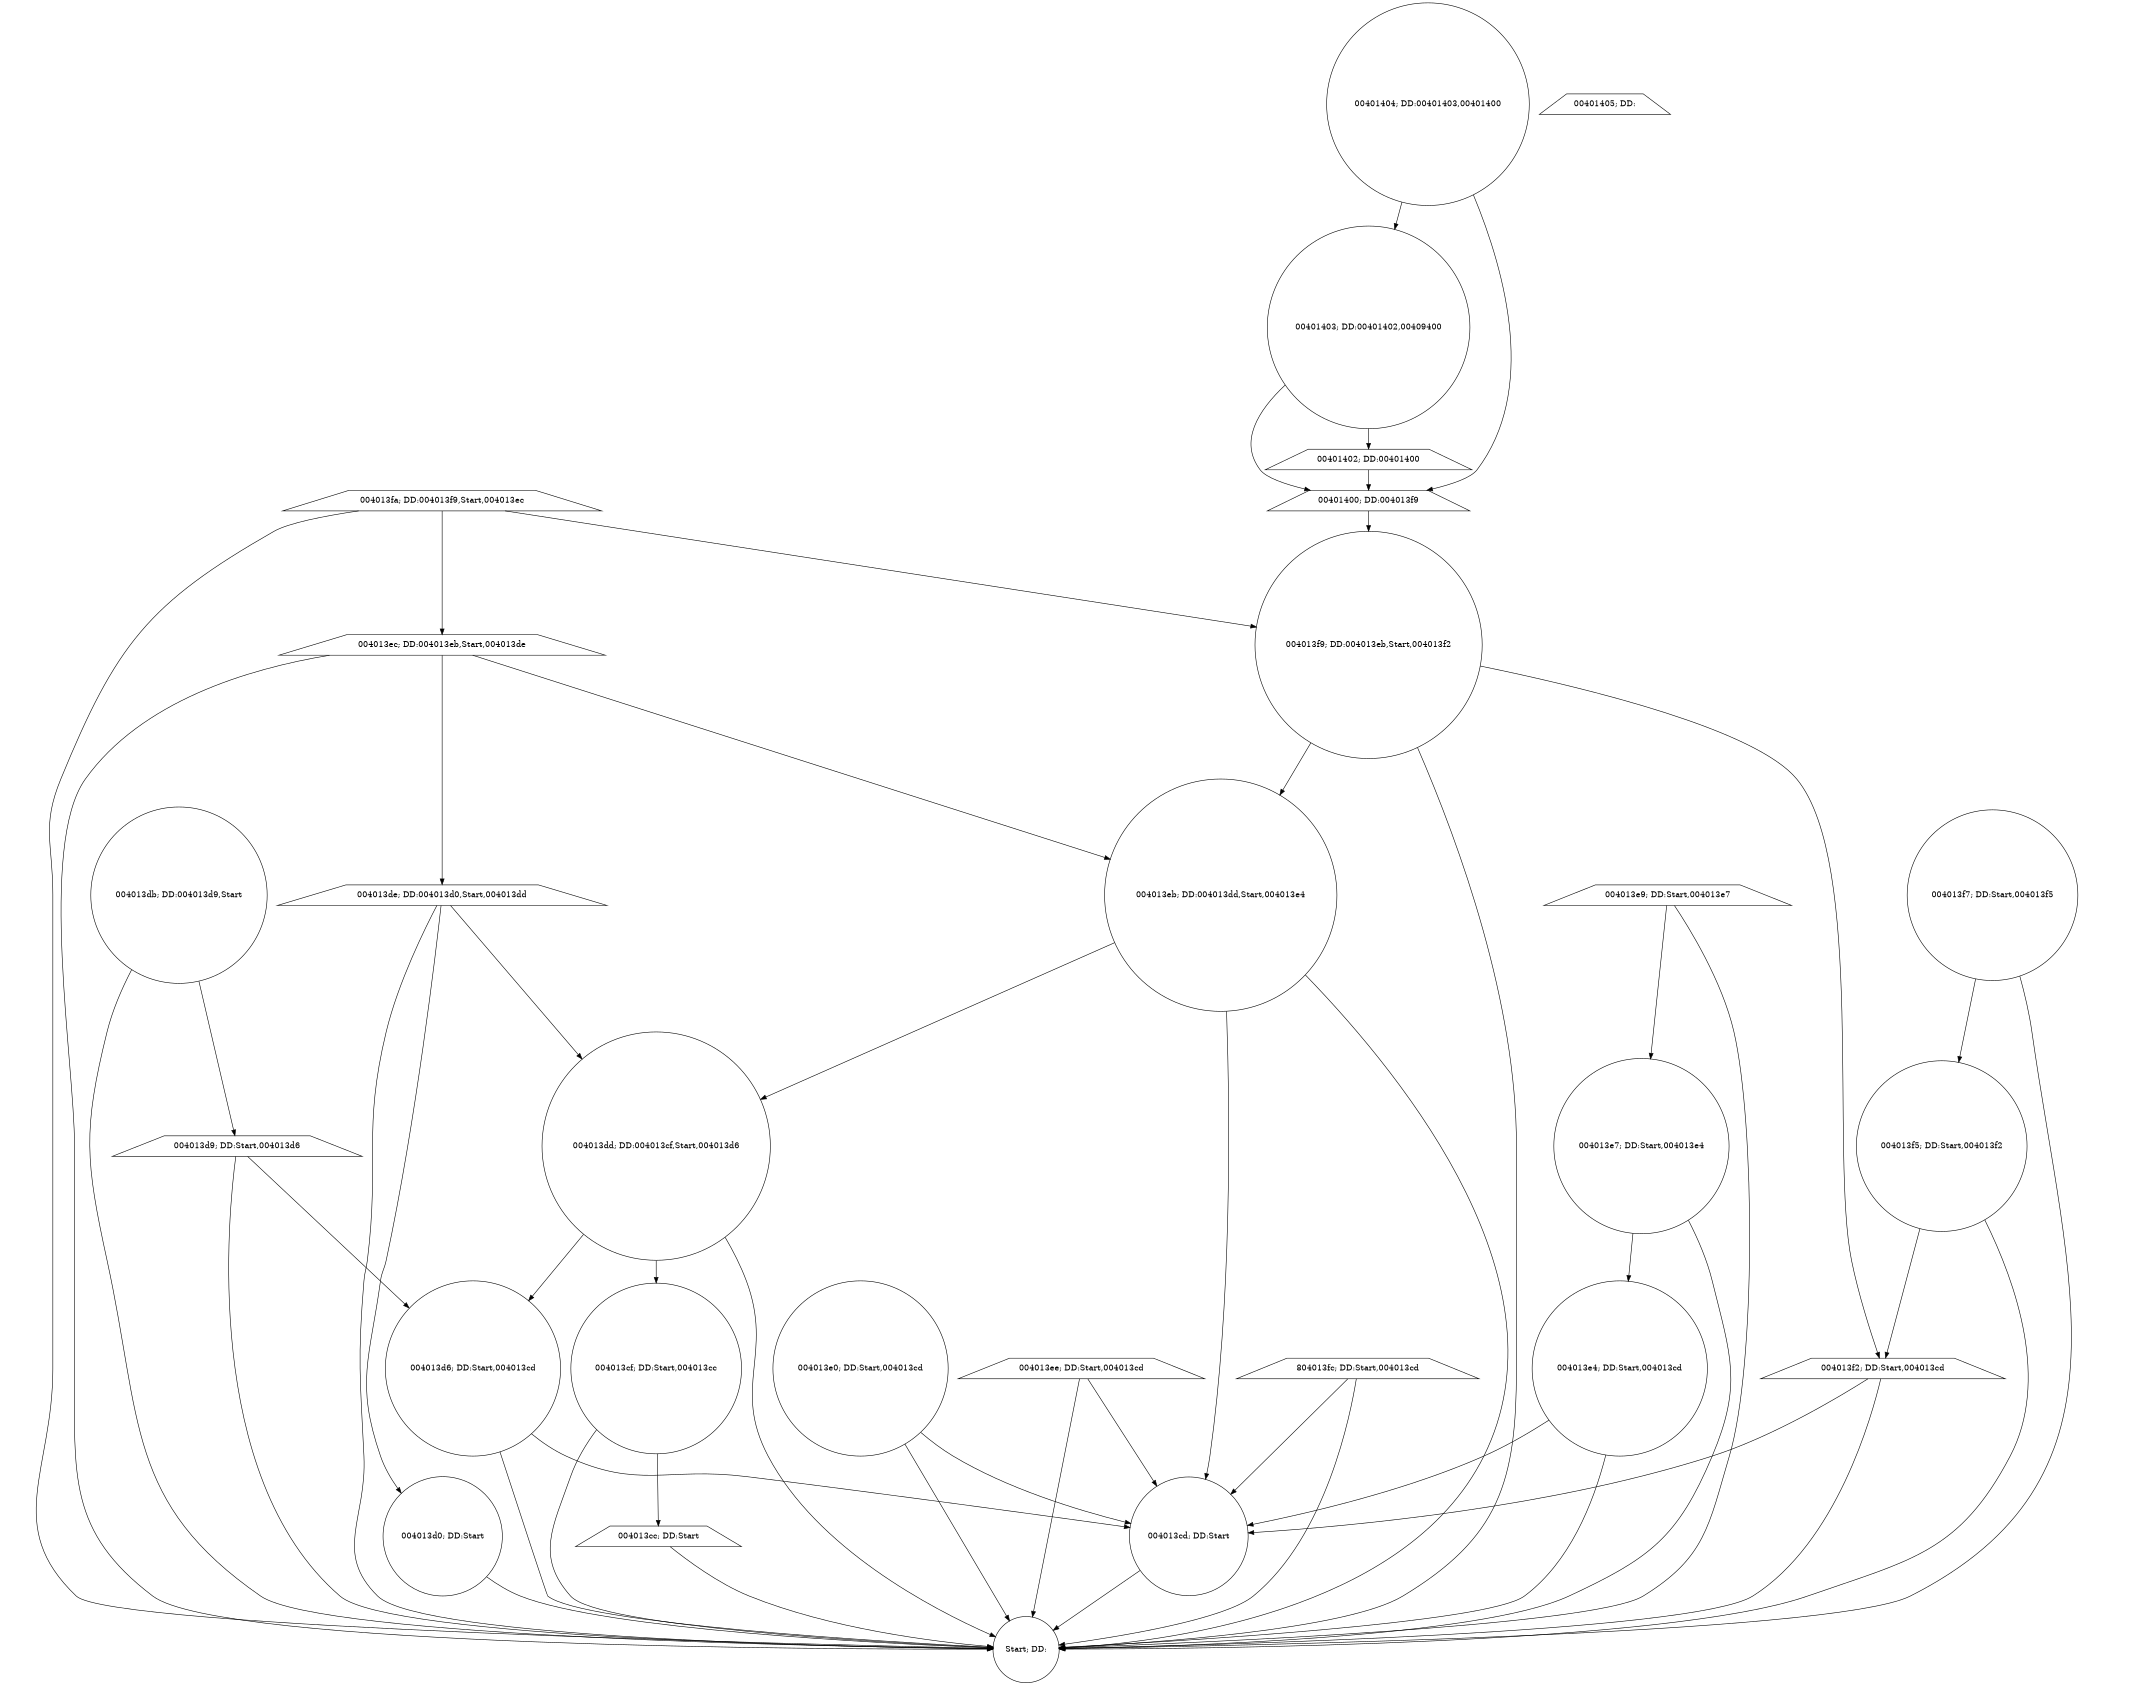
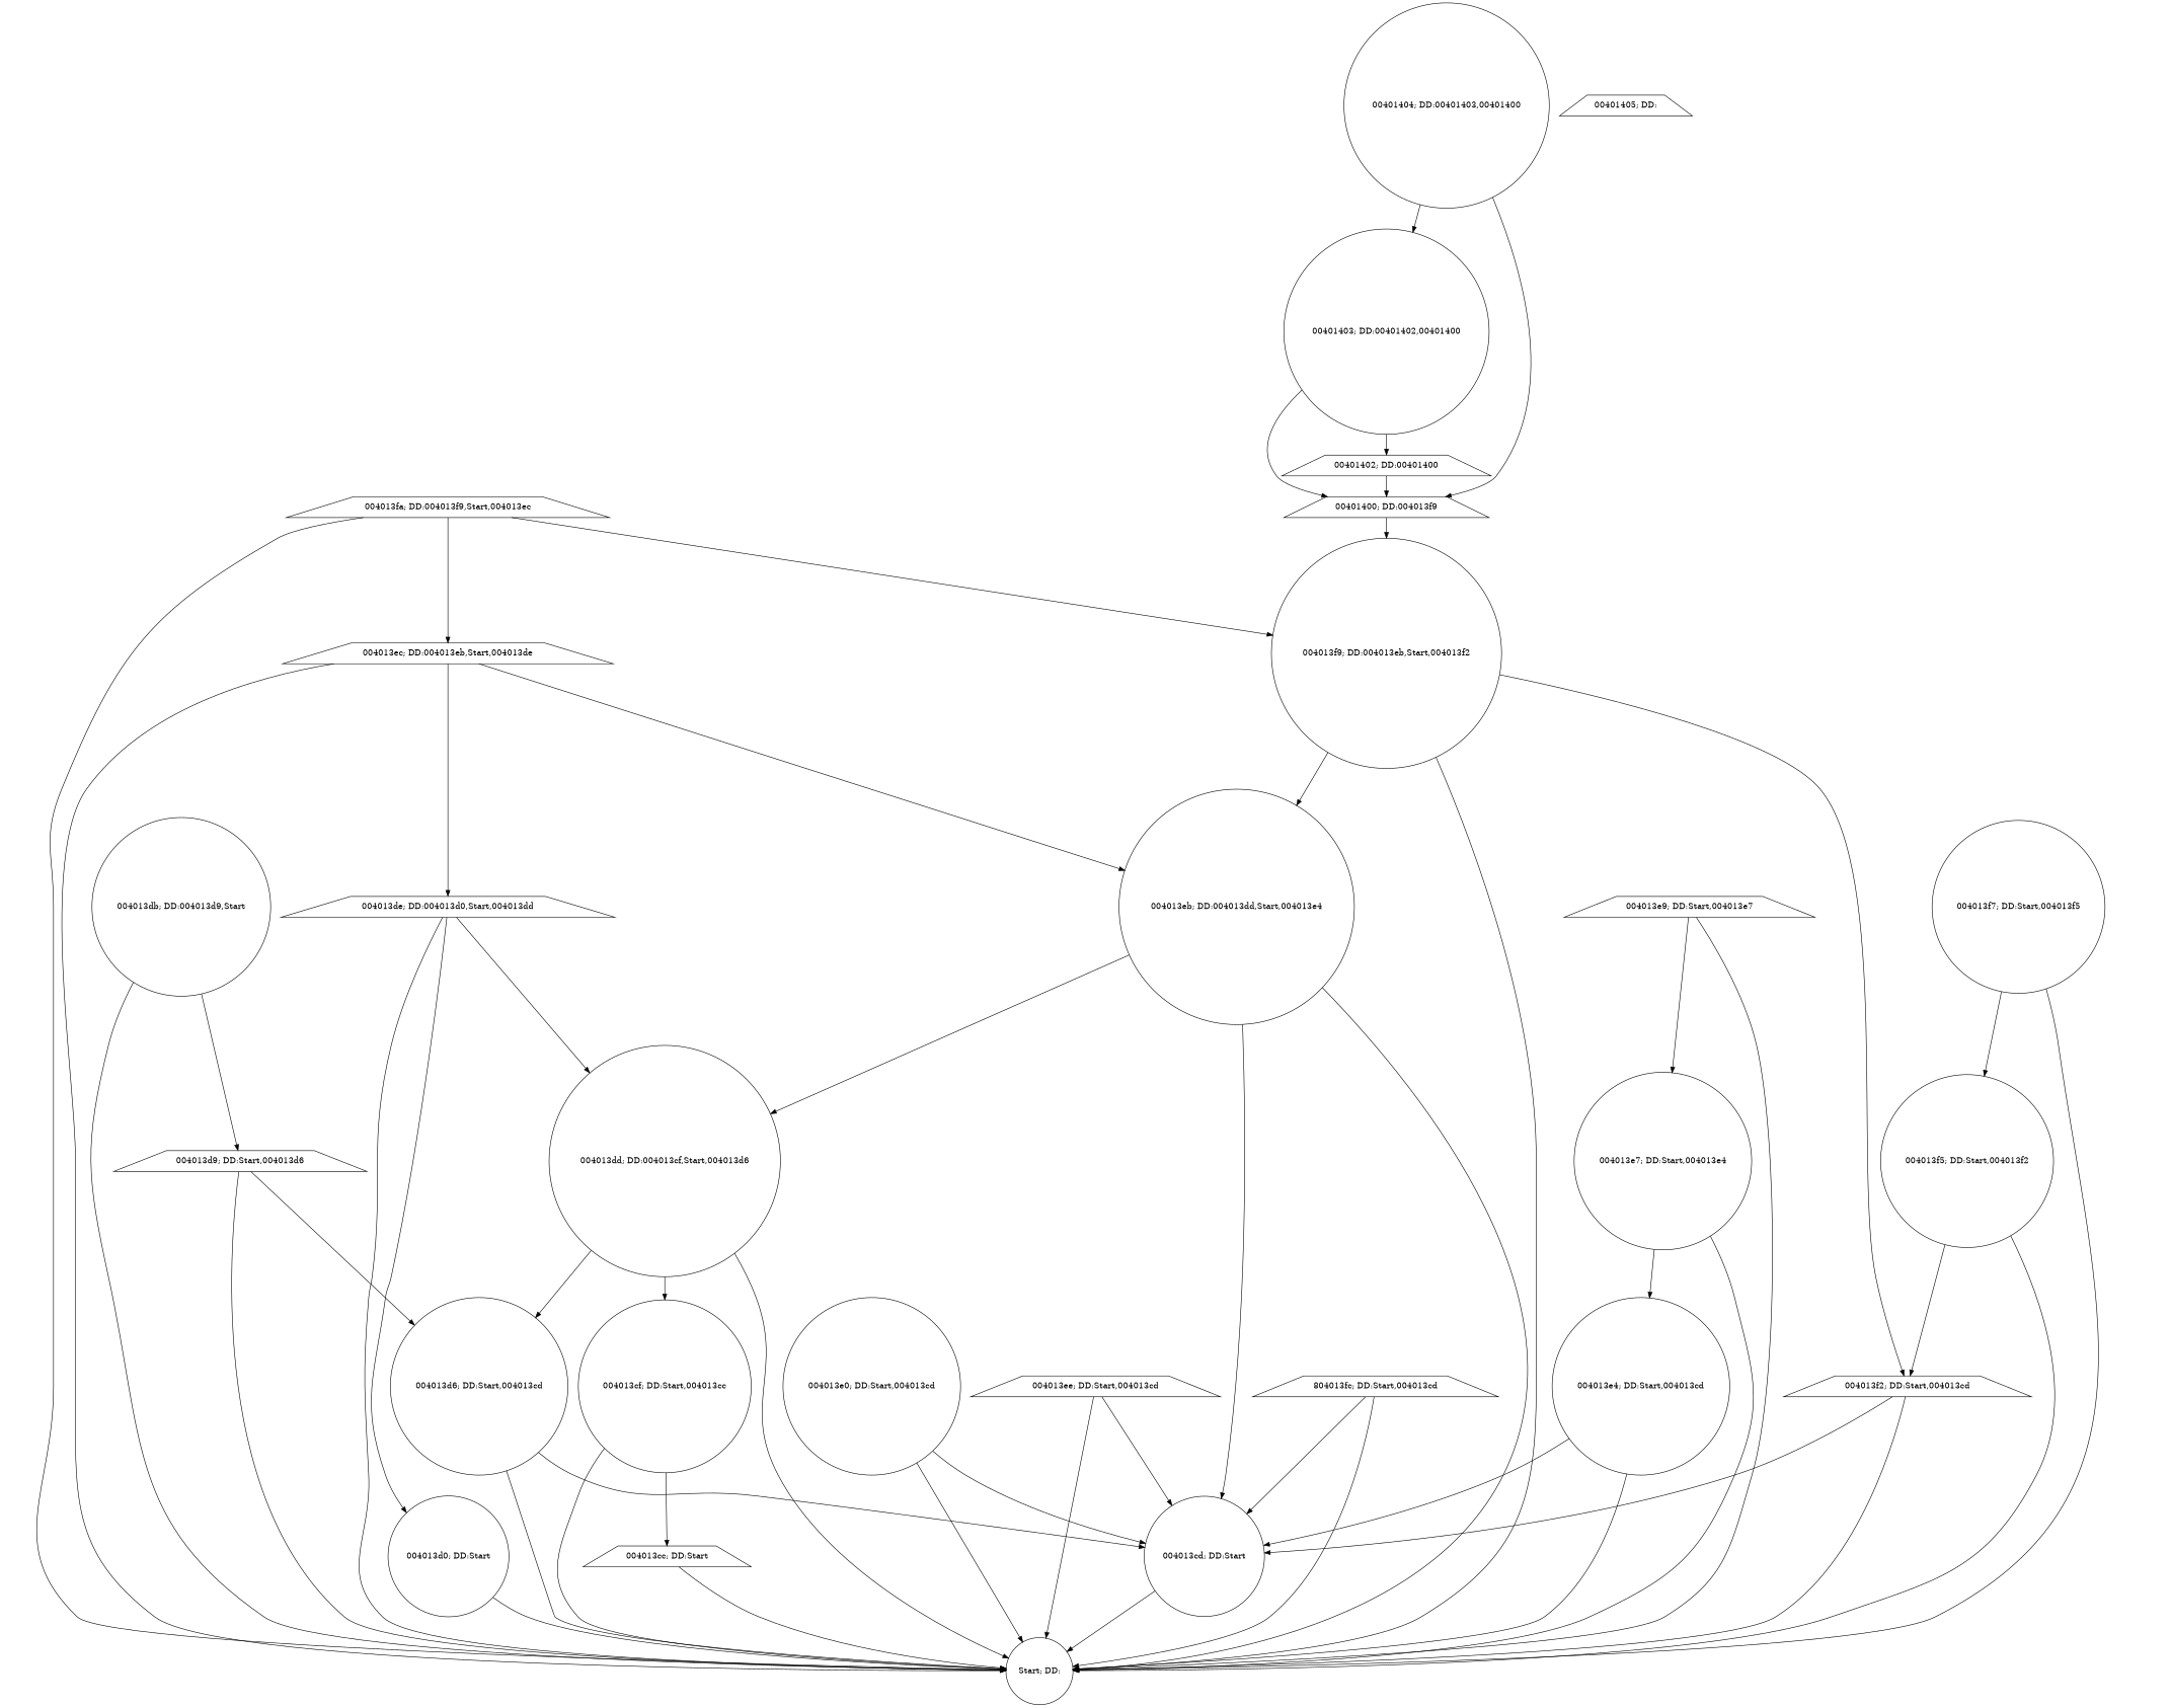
  digraph {
    fontname="DejaVu Serif"
    node [fontname="DejaVu Serif" shape=circle]
    edge [fontname="DejaVu Serif"]
    n1 [label="Start; DD:"]
    n2 [label="004013cc; DD:Start" shape=trapezium]
    n3 [label="004013cd; DD:Start"]
    n4 [label="004013cf; DD:Start,004013cc"]
    n5 [label="004013d0; DD:Start"]
    n6 [label="004013d6; DD:Start,004013cd"]
    n7 [label="004013d9; DD:Start,004013d6" shape=trapezium]
    n8 [label="004013db; DD:004013d9,Start"]
    n9 [label="004013dd; DD:004013cf,Start,004013d6"]
    n10 [label="004013de; DD:004013d0,Start,004013dd" shape=trapezium]
    n11 [label="004013e0; DD:Start,004013cd"]
    n12 [label="004013e4; DD:Start,004013cd"]
    n13 [label="004013e7; DD:Start,004013e4"]
    n14 [label="004013e9; DD:Start,004013e7" shape=trapezium]
    n15 [label="004013eb; DD:004013dd,Start,004013e4"]
    n16 [label="004013ec; DD:004013eb,Start,004013de" shape=trapezium]
    n17 [label="004013ee; DD:Start,004013cd" shape=trapezium]
    n18 [label="004013f2; DD:Start,004013cd" shape=trapezium]
    n19 [label="004013f5; DD:Start,004013f2"]
    n20 [label="004013f7; DD:Start,004013f5"]
    n21 [label="004013f9; DD:004013eb,Start,004013f2"]
    n22 [label="004013fa; DD:004013f9,Start,004013ec" shape=trapezium]
    n23 [label="804013fc; DD:Start,004013cd" shape=trapezium]
    n24 [label="00401400; DD:004013f9" shape=trapezium]
    n25 [label="00401402; DD:00401400" shape=trapezium]
-   n26 [label="00401403; DD:00401402,00409400"]
+   n26 [label="00401403; DD:00401402,00401400"]
    n27 [label="00401404; DD:00401403,00401400"]
    n28 [label="00401405; DD:" shape=trapezium]
    n2 -> n1
    n3 -> n1
    n4 -> n1
    n4 -> n2
    n5 -> n1
    n6 -> n1
    n6 -> n3
    n7 -> n1
    n7 -> n6
    n8 -> n1
    n8 -> n7
    n9 -> n1
    n9 -> n4
    n9 -> n6
    n10 -> n1
    n10 -> n5
    n10 -> n9
    n11 -> n1
    n11 -> n3
    n12 -> n1
    n12 -> n3
    n13 -> n1
    n13 -> n12
    n14 -> n1
    n14 -> n13
    n15 -> n1
    n15 -> n3
    n15 -> n9
    n16 -> n1
    n16 -> n10
    n16 -> n15
    n17 -> n1
    n17 -> n3
    n18 -> n1
    n18 -> n3
    n19 -> n1
    n19 -> n18
    n20 -> n1
    n20 -> n19
    n21 -> n1
    n21 -> n15
    n21 -> n18
    n22 -> n1
    n22 -> n16
    n22 -> n21
    n23 -> n1
    n23 -> n3
    n24 -> n21
    n25 -> n24
    n26 -> n24
    n26 -> n25
    n27 -> n24
    n27 -> n26
  }
